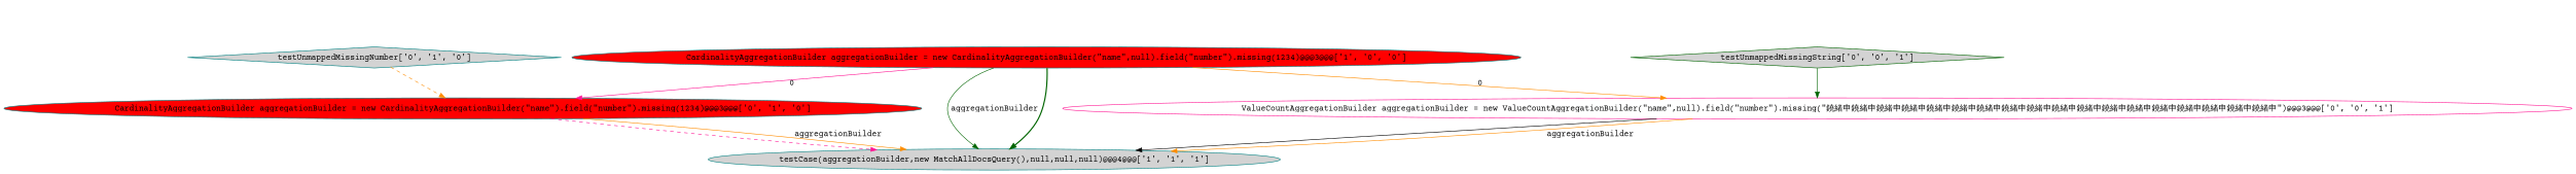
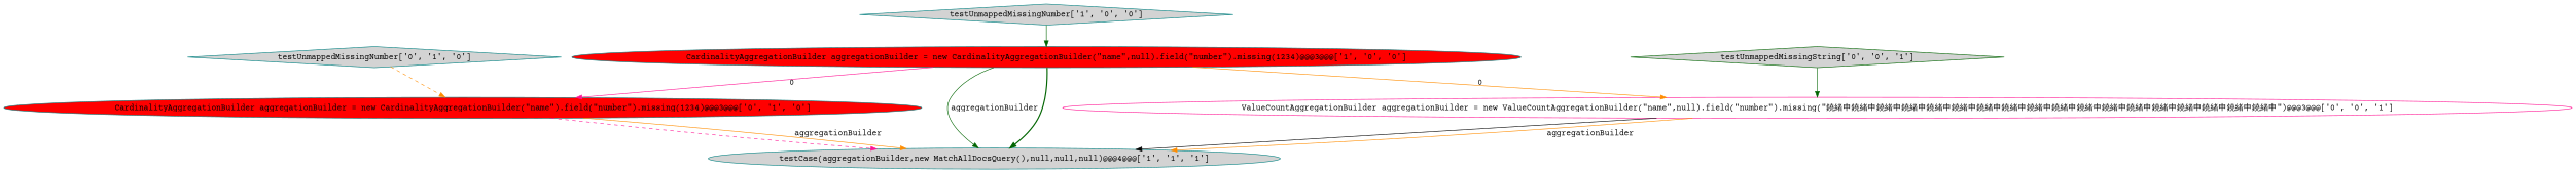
  digraph {
    fontname="Courier Prime"
    node [fillcolor=lightgray shape=ellipse style=filled color=teal fontname="Courier Prime"]
    edge [style=solid color=darkorange fontname="Courier Prime"]
    n1 [label="testUnmappedMissingNumber['0', '1', '0']" shape=diamond]
    n2 [fillcolor=red label="CardinalityAggregationBuilder aggregationBuilder = new CardinalityAggregationBuilder(\"name\").field(\"number\").missing(1234)@@@3@@@['0', '1', '0']"]
    n3 [fillcolor=red label="CardinalityAggregationBuilder aggregationBuilder = new CardinalityAggregationBuilder(\"name\",null).field(\"number\").missing(1234)@@@3@@@['1', '0', '0']"]
    n4 [label="testCase(aggregationBuilder,new MatchAllDocsQuery(),null,null,null)@@@4@@@['1', '1', '1']"]
    n5 [fillcolor=white label="ValueCountAggregationBuilder aggregationBuilder = new ValueCountAggregationBuilder(\"name\",null).field(\"number\").missing(\"鐃緒申鐃緒申鐃緒申鐃緒申鐃緒申鐃緒申鐃緒申鐃緒申鐃緒申鐃緒申鐃緒申鐃緒申鐃緒申鐃緒申鐃緒申鐃緒申鐃緒申鐃緒申\")@@@3@@@['0', '0', '1']" color=deeppink]
    n6 [label="testUnmappedMissingString['0', '0', '1']" shape=diamond color=darkgreen]
+   n7 [label="testUnmappedMissingNumber['1', '0', '0']" shape=diamond]
    n1 -> n2 [style=dashed]
    n2 -> n4 [style=dashed color=deeppink]
    n2 -> n4 [label=aggregationBuilder]
    n3 -> n2 [label=0 color=deeppink]
    n3 -> n4 [label=aggregationBuilder color=darkgreen]
    n3 -> n4 [style=bold color=darkgreen]
    n3 -> n5 [label=0]
    n5 -> n4 [color=black]
    n5 -> n4 [label=aggregationBuilder]
    n6 -> n5 [color=darkgreen]
+   n7 -> n3 [color=darkgreen]
  }
